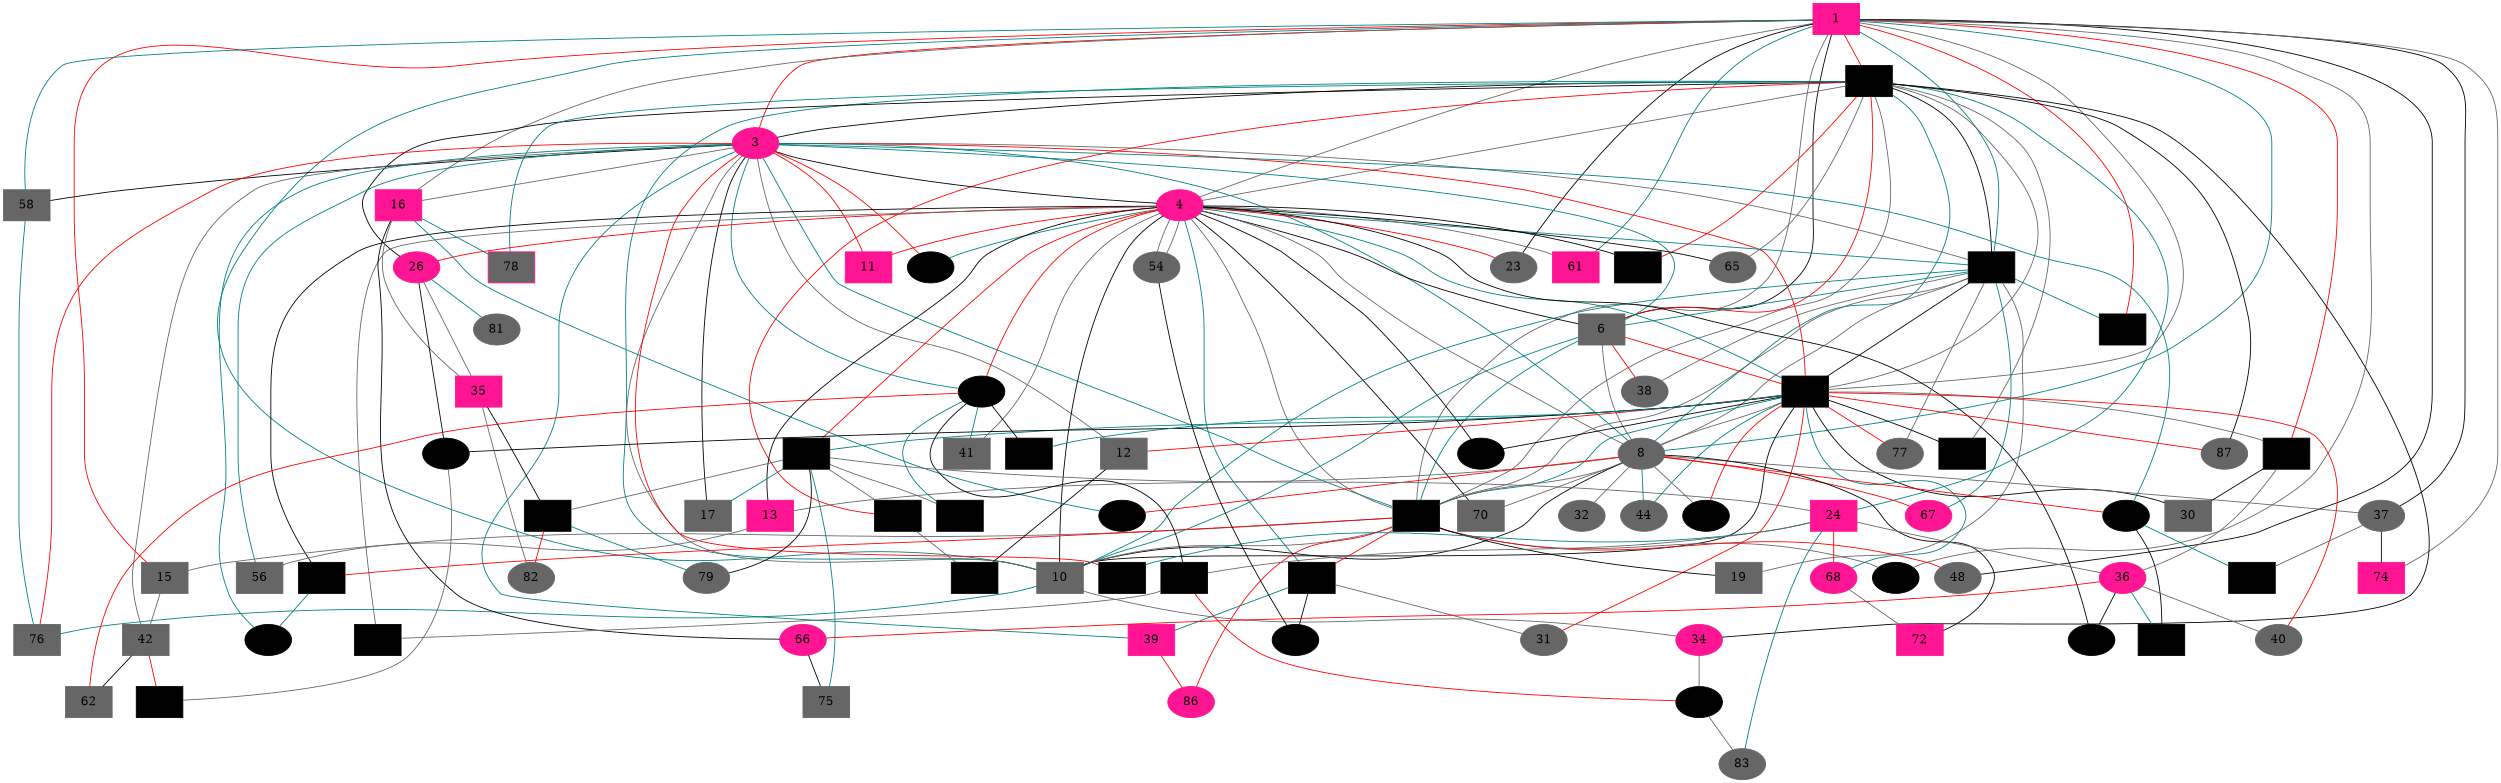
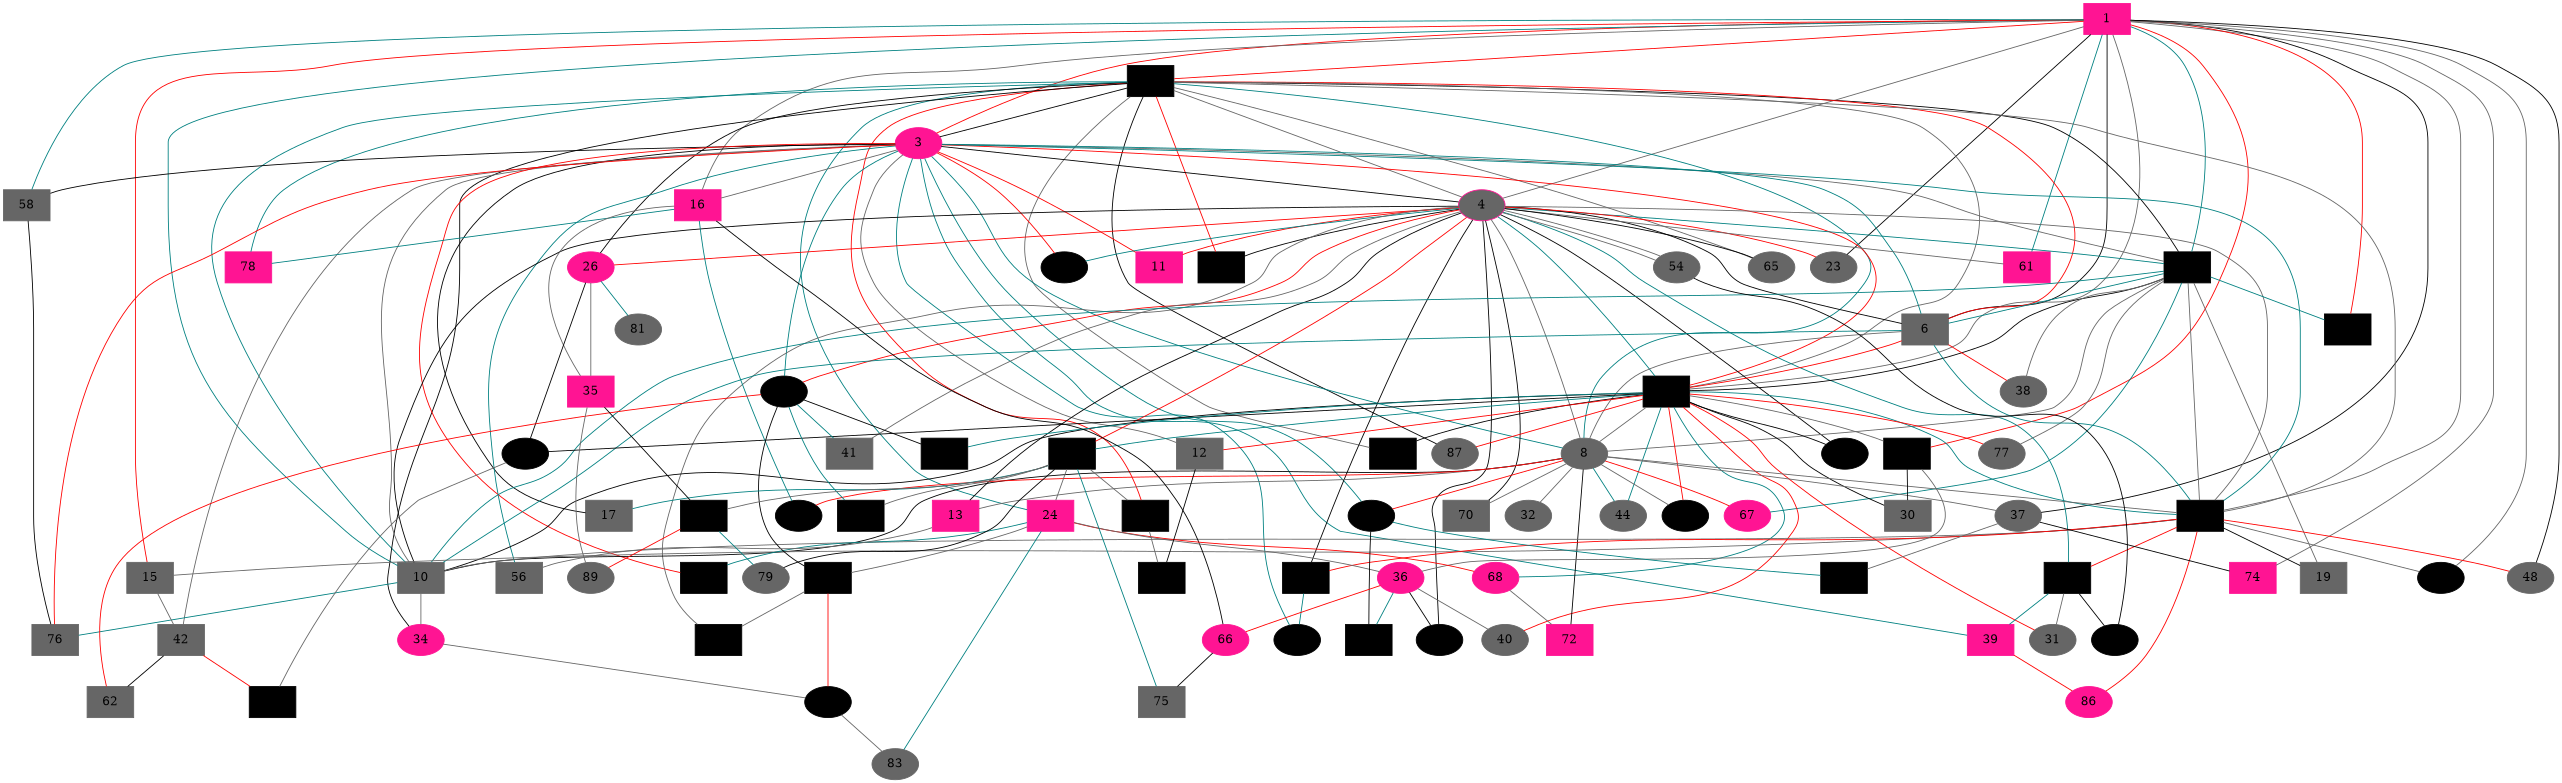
  graph {
    node [color=black shape=box style=filled]
    edge [color=gray40]
    1 [color=deeppink]
    2
    3 [color=deeppink shape=ellipse]
-   4 [color=deeppink shape=ellipse]
+   4 [color=deeppink shape=ellipse fillcolor=gray40]
    5
    6 [color=gray40]
    7
    8 [color=gray40 shape=ellipse]
    9
    10 [color=gray40]
    15 [color=gray40]
    16 [color=deeppink]
    23 [color=gray40 shape=ellipse]
    27
    28
    37 [color=gray40 shape=ellipse]
    45 [shape=ellipse]
    48 [color=gray40 shape=ellipse]
    58 [color=gray40]
    61 [color=deeppink]
    74 [color=deeppink]
    24 [color=deeppink]
    26 [color=deeppink shape=ellipse]
    33
    34 [color=deeppink shape=ellipse]
    43
    59
    65 [color=gray40 shape=ellipse]
-   78 [color=deeppink fillcolor=gray40]
+   78 [color=deeppink]
    87 [color=gray40 shape=ellipse]
    11 [color=deeppink]
    12 [color=gray40]
    17 [color=gray40]
    20 [shape=ellipse]
    21 [shape=ellipse]
    22 [shape=ellipse]
    39 [color=deeppink]
    42 [color=gray40]
    52 [shape=ellipse]
    56 [color=gray40]
    60
    76 [color=gray40]
    13 [color=deeppink]
    14
    18
    25
    41 [color=gray40]
    51 [shape=ellipse]
    54 [color=gray40 shape=ellipse]
    64
    70 [color=gray40]
    71 [shape=ellipse]
    19 [color=gray40]
    38 [color=gray40 shape=ellipse]
    67 [color=deeppink shape=ellipse]
    77 [color=gray40 shape=ellipse]
    30 [color=gray40]
    31 [color=gray40 shape=ellipse]
    40 [color=gray40 shape=ellipse]
    44 [color=gray40 shape=ellipse]
    55 [shape=ellipse]
    57 [shape=ellipse]
    68 [color=deeppink shape=ellipse]
    84
    32 [color=gray40 shape=ellipse]
    29 [shape=ellipse]
    72 [color=deeppink]
    86 [color=deeppink shape=ellipse]
    35 [color=deeppink]
    66 [color=deeppink shape=ellipse]
    36 [color=deeppink shape=ellipse]
    63
    49
    83 [color=gray40 shape=ellipse]
    81 [color=gray40 shape=ellipse]
    80
    53 [shape=ellipse]
    73
    50
    62 [color=gray40]
    69
    46
    75 [color=gray40]
    79 [color=gray40 shape=ellipse]
    85 [shape=ellipse]
-   82 [color=gray40 shape=ellipse]
+   82 [color=gray40 shape=ellipse label=89]
    1 -- 2 [color=red]
    1 -- 3 [color=red]
    1 -- 4
    1 -- 5 [color=teal]
    1 -- 6 [color=black]
    1 -- 7
-   1 -- 8 [color=teal]
    1 -- 9
    1 -- 10 [color=teal]
    1 -- 15 [color=red]
    1 -- 16
    1 -- 23 [color=black]
    1 -- 27 [color=red]
    1 -- 28 [color=red]
    1 -- 37 [color=black]
    1 -- 45
    1 -- 48 [color=black]
    1 -- 58 [color=teal]
    1 -- 61 [color=teal]
    1 -- 74
    2 -- 3 [color=black]
    2 -- 4
    2 -- 5 [color=black]
    2 -- 6 [color=red]
    2 -- 7
    2 -- 8 [color=teal]
    2 -- 9
    2 -- 10 [color=teal]
    2 -- 24 [color=teal]
    2 -- 26 [color=black]
    2 -- 33 [color=red]
    2 -- 34 [color=black]
    2 -- 43 [color=red]
    2 -- 59
    2 -- 65
    2 -- 78 [color=teal]
    2 -- 87 [color=black]
    3 -- 4 [color=black]
    3 -- 5
    3 -- 6 [color=teal]
    3 -- 7 [color=red]
    3 -- 8 [color=teal]
    3 -- 9 [color=teal]
    3 -- 10
    3 -- 16
    3 -- 58 [color=black]
    3 -- 11 [color=red]
    3 -- 12
    3 -- 17 [color=black]
    3 -- 20 [color=teal]
    3 -- 21 [color=teal]
    3 -- 22 [color=teal]
    3 -- 39 [color=teal]
    3 -- 42
    3 -- 52 [color=red]
    3 -- 56 [color=teal]
    3 -- 60 [color=red]
    3 -- 76 [color=red]
    4 -- 5 [color=teal]
    4 -- 6 [color=black]
    4 -- 7 [color=teal]
    4 -- 8
    4 -- 9
    4 -- 10 [color=black]
    4 -- 23 [color=red]
    4 -- 61
    4 -- 26 [color=red]
    4 -- 43 [color=black]
    4 -- 65 [color=black]
    4 -- 11 [color=red]
    4 -- 22 [color=red]
    4 -- 52 [color=teal]
    4 -- 13 [color=black]
    4 -- 14 [color=red]
    4 -- 18 [color=black]
    4 -- 25 [color=teal]
    4 -- 41
    4 -- 51 [color=black]
    4 -- 54
    4 -- 54
    4 -- 64
    4 -- 70 [color=black]
    4 -- 71 [color=black]
    5 -- 6 [color=teal]
    5 -- 7 [color=black]
    5 -- 8
    5 -- 9
    5 -- 10 [color=teal]
    5 -- 27 [color=teal]
    5 -- 19
    5 -- 38
    5 -- 67 [color=teal]
    5 -- 77
    6 -- 7 [color=red]
    6 -- 8
    6 -- 9 [color=teal]
    6 -- 10 [color=teal]
    6 -- 38 [color=red]
    7 -- 8
    7 -- 9 [color=teal]
    7 -- 10 [color=black]
    7 -- 28
    7 -- 59 [color=black]
    7 -- 87 [color=red]
    7 -- 12 [color=red]
    7 -- 14 [color=teal]
    7 -- 71 [color=black]
    7 -- 77 [color=red]
    7 -- 30 [color=black]
    7 -- 31 [color=red]
    7 -- 40 [color=red]
    7 -- 44 [color=teal]
    7 -- 55 [color=black]
    7 -- 57 [color=red]
    7 -- 68 [color=teal]
    7 -- 84 [color=teal]
    8 -- 9
    8 -- 10 [color=black]
    8 -- 37
    8 -- 20 [color=red]
    8 -- 13
    8 -- 70
    8 -- 67 [color=red]
    8 -- 44 [color=teal]
    8 -- 57
    8 -- 32
    8 -- 29 [color=red]
    8 -- 72 [color=black]
    9 -- 10
    9 -- 15
    9 -- 45
    9 -- 48 [color=red]
    9 -- 18 [color=red]
    9 -- 25 [color=red]
    9 -- 19 [color=black]
    9 -- 86 [color=red]
    10 -- 34
    10 -- 76 [color=teal]
    15 -- 42
    16 -- 78 [color=teal]
    16 -- 29 [color=teal]
    16 -- 35
    16 -- 66 [color=black]
    28 -- 30 [color=black]
    28 -- 36
    37 -- 74 [color=black]
    37 -- 63
-   58 -- 76 [color=teal]
+   58 -- 76 [color=black]
    24 -- 60 [color=teal]
    24 -- 68 [color=red]
    24 -- 36
    24 -- 49
    24 -- 83 [color=teal]
    26 -- 55 [color=black]
    26 -- 35
    26 -- 81 [color=teal]
    33 -- 80
    34 -- 53
    12 -- 80 [color=black]
    20 -- 63 [color=teal]
    20 -- 73 [color=black]
    22 -- 41 [color=teal]
    22 -- 84 [color=black]
    22 -- 49 [color=black]
    22 -- 50 [color=teal]
    22 -- 62 [color=red]
    39 -- 86 [color=red]
    42 -- 62 [color=black]
    42 -- 69 [color=red]
    13 -- 56
    14 -- 24
    14 -- 33
    14 -- 17 [color=teal]
    14 -- 50
    14 -- 46
    14 -- 75 [color=teal]
    14 -- 79 [color=black]
    18 -- 21 [color=teal]
    25 -- 39 [color=teal]
    25 -- 31
    25 -- 85 [color=black]
    54 -- 85 [color=black]
    55 -- 69
    68 -- 72
    35 -- 46 [color=black]
    35 -- 82
    66 -- 75 [color=black]
    36 -- 51 [color=black]
    36 -- 40
    36 -- 66 [color=red]
    36 -- 73 [color=teal]
    49 -- 64
    49 -- 53 [color=red]
    53 -- 83
    46 -- 79 [color=teal]
    46 -- 82 [color=red]
  }
